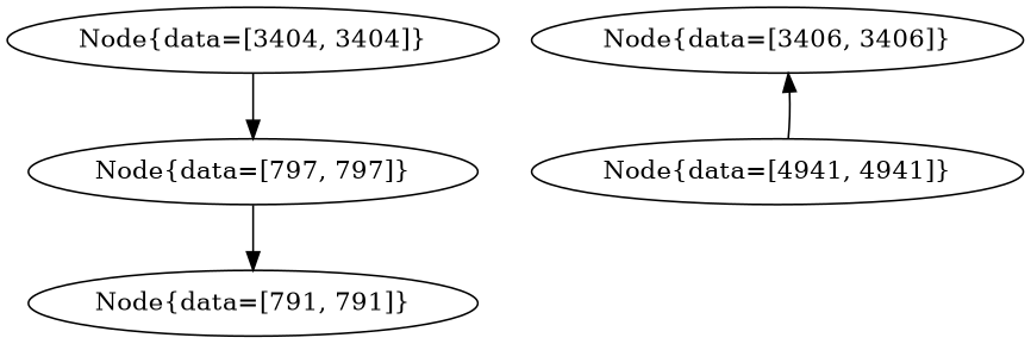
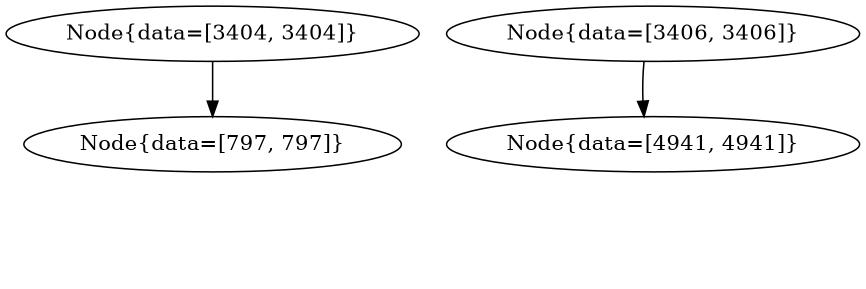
  digraph {
    n1 [label="Node{data=[3404, 3404]}"]
    n2 [label="Node{data=[797, 797]}"]
-   n3 [label="Node{data=[791, 791]}"]
    n4 [label="Node{data=[3406, 3406]}"]
    n5 [label="Node{data=[4941, 4941]}"]
    n1 -> n2
-   n2 -> n3
-   n5 -> n4
+   n4 -> n5
  }
